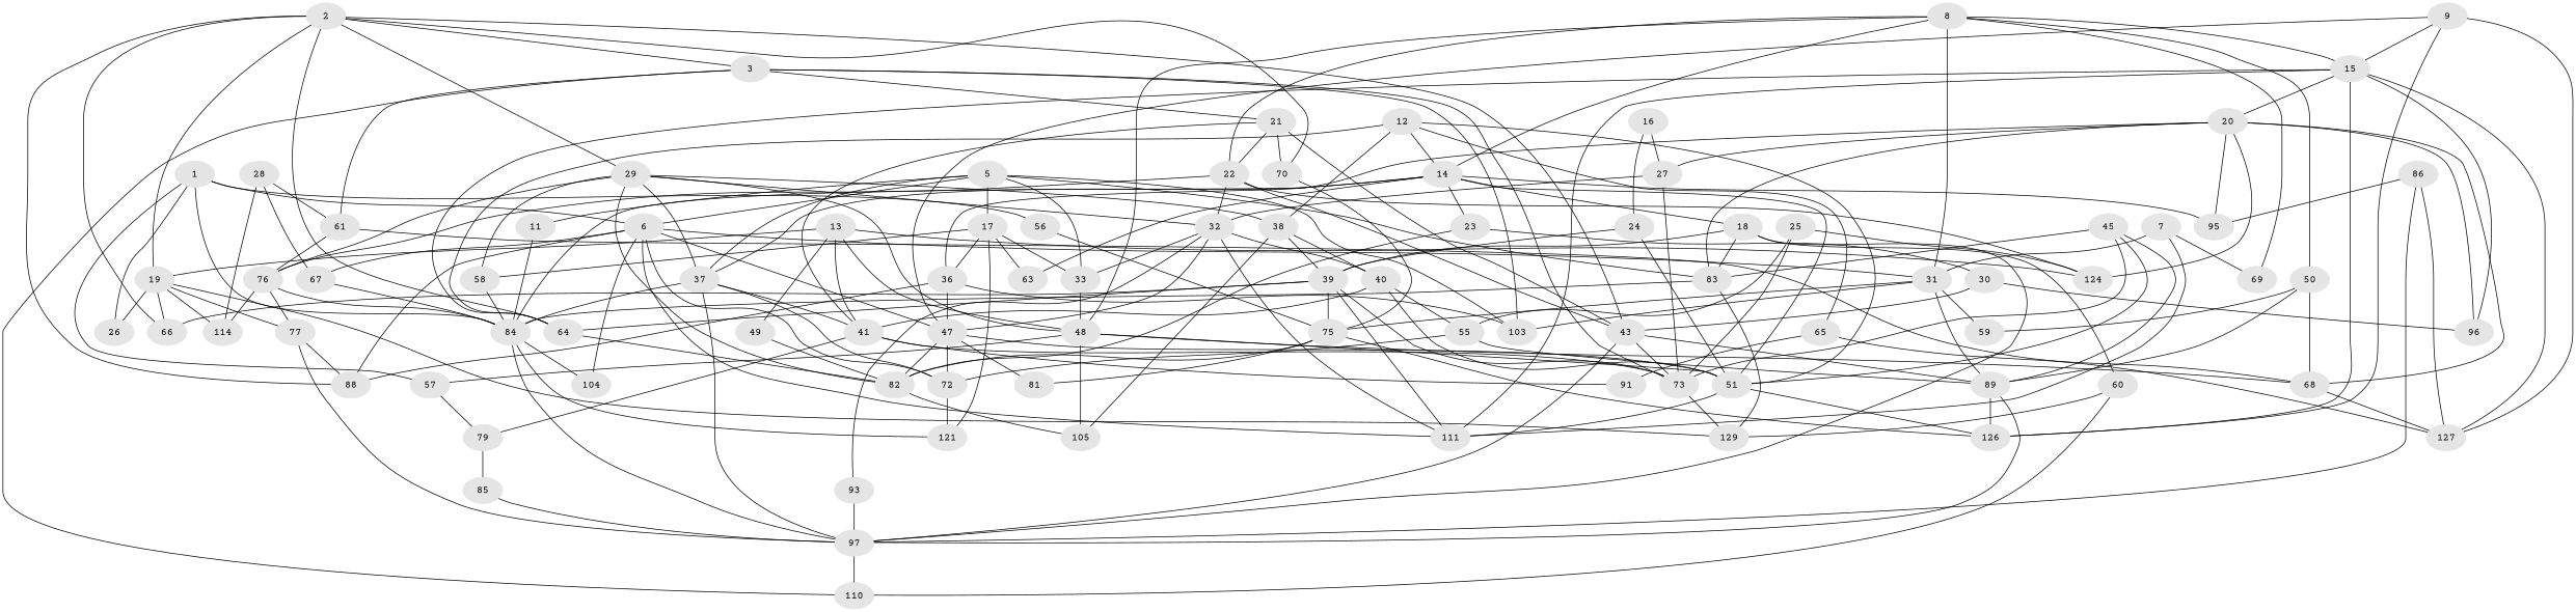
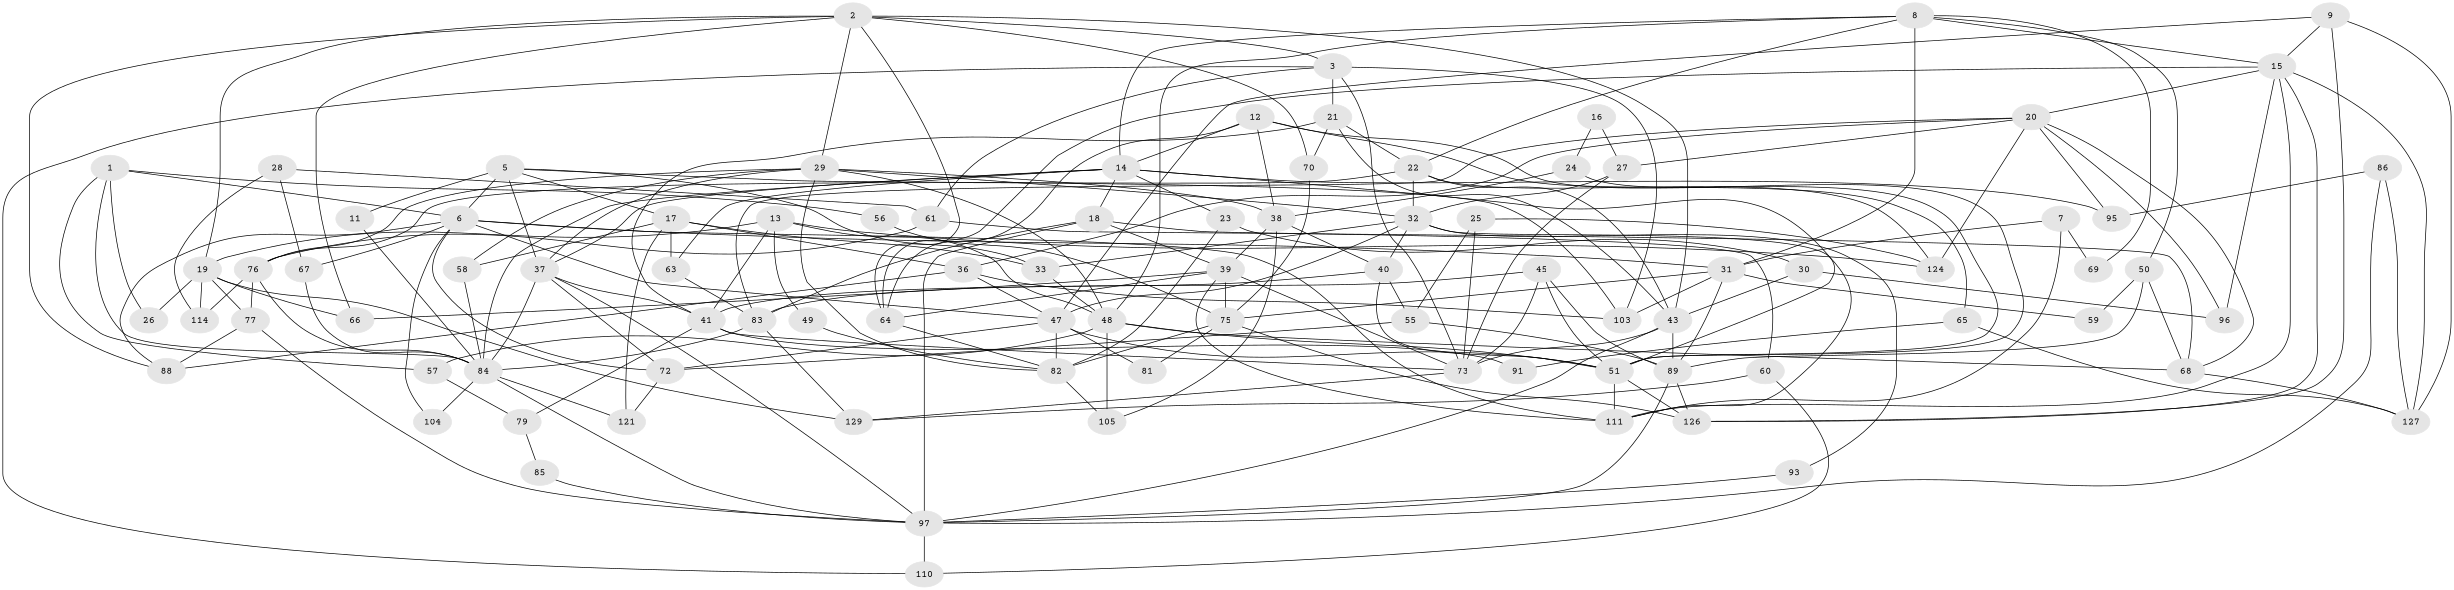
  graph {
    fontname="Courier Prime"
    node [color=gray90 fontname="Courier Prime" style=filled]
    edge [fontname="Courier Prime"]
    6 [super="+74"]
    88
    31 [super="+54"]
    47 [super="+116"]
    67
    72 [super="+112"]
    104
    111
    1
    26
    56
    57
    84 [super="+119"]
    75 [super="+107"]
    79
    121
    97 [super="+109"]
    2 [super="+34"]
    3 [super="+4"]
    19 [super="+101"]
    29 [super="+98"]
    43 [super="+128"]
    64
    66 [super="+108"]
    70
    21 [super="+120"]
    61 [super="+102"]
    73 [super="+117"]
    103
    110
    77
    114
    129
    37 [super="+94"]
    48 [super="+122"]
    38
    58
    32 [super="+52"]
    76
    82 [super="+113"]
    89 [super="+118"]
    22 [super="+92"]
    n43 [label=41 super="+80"]
    68
    5 [super="+10"]
    11
    17 [super="+123"]
    33 [super="+41"]
    83 [super="+90"]
    63
    36 [super="+44"]
    59
    51 [super="+115"]
    81
    7 [super="+62"]
    69
    8 [super="+42"]
    14 [super="+125"]
    15 [super="+87"]
    50
    18
    23 [super="+99"]
    95
    126
    127
    20 [super="+46"]
    96
    124
    105
    9
    12 [super="+78"]
    65
    39 [super="+100"]
    40 [super="+106"]
    91
    13
    49
    60
    30
    27
    16
    24
    93
    25
    55
    28
    45 [super="+53"]
    85
    86
    6 -- 88
    6 -- 31
    6 -- 47
    6 -- 67
    6 -- 72
    6 -- 104
    6 -- 111
    31 -- 75
    31 -- 103
    31 -- 89
    31 -- 59
    47 -- 72
    47 -- 82
    47 -- 51
    47 -- 81
    67 -- 84
    72 -- 121
    1 -- 6
    1 -- 26
    1 -- 56
    1 -- 57
    1 -- 84
    56 -- 75
    57 -- 79
    84 -- 104
    84 -- 121
    84 -- 97
    75 -- 82
    75 -- 81
    75 -- 126
    79 -- 85
    97 -- 110
    2 -- 88
    2 -- 3
    2 -- 19
    2 -- 29
    2 -- 43
    2 -- 64
    2 -- 66
    2 -- 70
    3 -- 21
    3 -- 61
    3 -- 73
    3 -- 103
    3 -- 110
    19 -- 26
    19 -- 66
    19 -- 77
    19 -- 114
    19 -- 129
    29 -- 37
    29 -- 48
    29 -- 38
    29 -- 58
    29 -- 32
    29 -- 76
    29 -- 82
    43 -- 97
    43 -- 73
    43 -- 89 [weight=2]
    64 -- 82
    70 -- 75
    21 -- 43
    21 -- 70
    21 -- 22
    21 -- n43
    61 -- 76
    61 -- 68
    73 -- 129
    77 -- 88
    77 -- 97
    37 -- 72
    37 -- 84
    37 -- 97
    37 -- n43
    48 -- 57
    48 -- 68
    48 -- 51
    48 -- 105
    38 -- 105
    38 -- 39
    38 -- 40
    58 -- 84
    32 -- 47
    32 -- 111
    32 -- 33
    32 -- 40
    32 -- 93
    76 -- 84
    76 -- 77
    76 -- 114
    82 -- 105
    89 -- 97
    89 -- 126
    22 -- 43
    22 -- 32
    22 -- 76
    22 -- 124
    n43 -- 79
    n43 -- 73
    n43 -- 91
    68 -- 127
    5 -- 6
    5 -- 103
    5 -- 37
    5 -- 11
    5 -- 17
    5 -- 33
-   5 -- 83
+   63 -- 83
    11 -- 84
    17 -- 121
    17 -- 58
    17 -- 33
    17 -- 63
    17 -- 36
    33 -- 48
    83 -- 84
    83 -- 129
    36 -- 88
    36 -- 47
    36 -- 103
    51 -- 111
    51 -- 126
    7 -- 31
    7 -- 111
    7 -- 69 [weight=2]
    8 -- 31
    8 -- 48
    8 -- 22
    8 -- 69
    8 -- 14
    8 -- 15
    8 -- 50
    14 -- 84
    14 -- 37
    14 -- 63
    14 -- 51
    14 -- 18
    14 -- 23
    14 -- 95
    15 -- 111
    15 -- 64
    15 -- 126
    15 -- 127
    15 -- 20
    15 -- 96
    50 -- 89
    50 -- 68
    50 -- 59
    18 -- 97
    18 -- 83
    18 -- 39
    18 -- 60
    23 -- 82
    23 -- 30
    20 -- 68
    20 -- 83
    20 -- 36
    20 -- 95
    20 -- 96
    20 -- 124
    20 -- 27
    9 -- 47
    9 -- 15
    9 -- 126
    9 -- 127
    12 -- 64
    12 -- 38
    12 -- 51
    12 -- 14
    12 -- 65
    65 -- 127
    65 -- 91
    39 -- 111
    39 -- 75
    39 -- 64
    39 -- 66
    39 -- 73
    40 -- n43
    40 -- 51
    40 -- 55
    13 -- 19
    13 -- 48
    13 -- n43
    13 -- 124
    13 -- 49
    49 -- 82
    60 -- 110
    60 -- 129
    30 -- 43
    30 -- 96
    27 -- 73
    27 -- 32
    16 -- 27
    16 -- 24
    24 -- 51
-   24 -- 39
+   24 -- 38
    93 -- 97
    25 -- 73
    25 -- 124
    25 -- 55
    55 -- 72
    55 -- 89
    28 -- 67
    28 -- 61
    28 -- 114
    45 -- 73
    45 -- 89
    45 -- 83
    45 -- 51
    85 -- 97
    86 -- 97
    86 -- 95
    86 -- 127
  }
